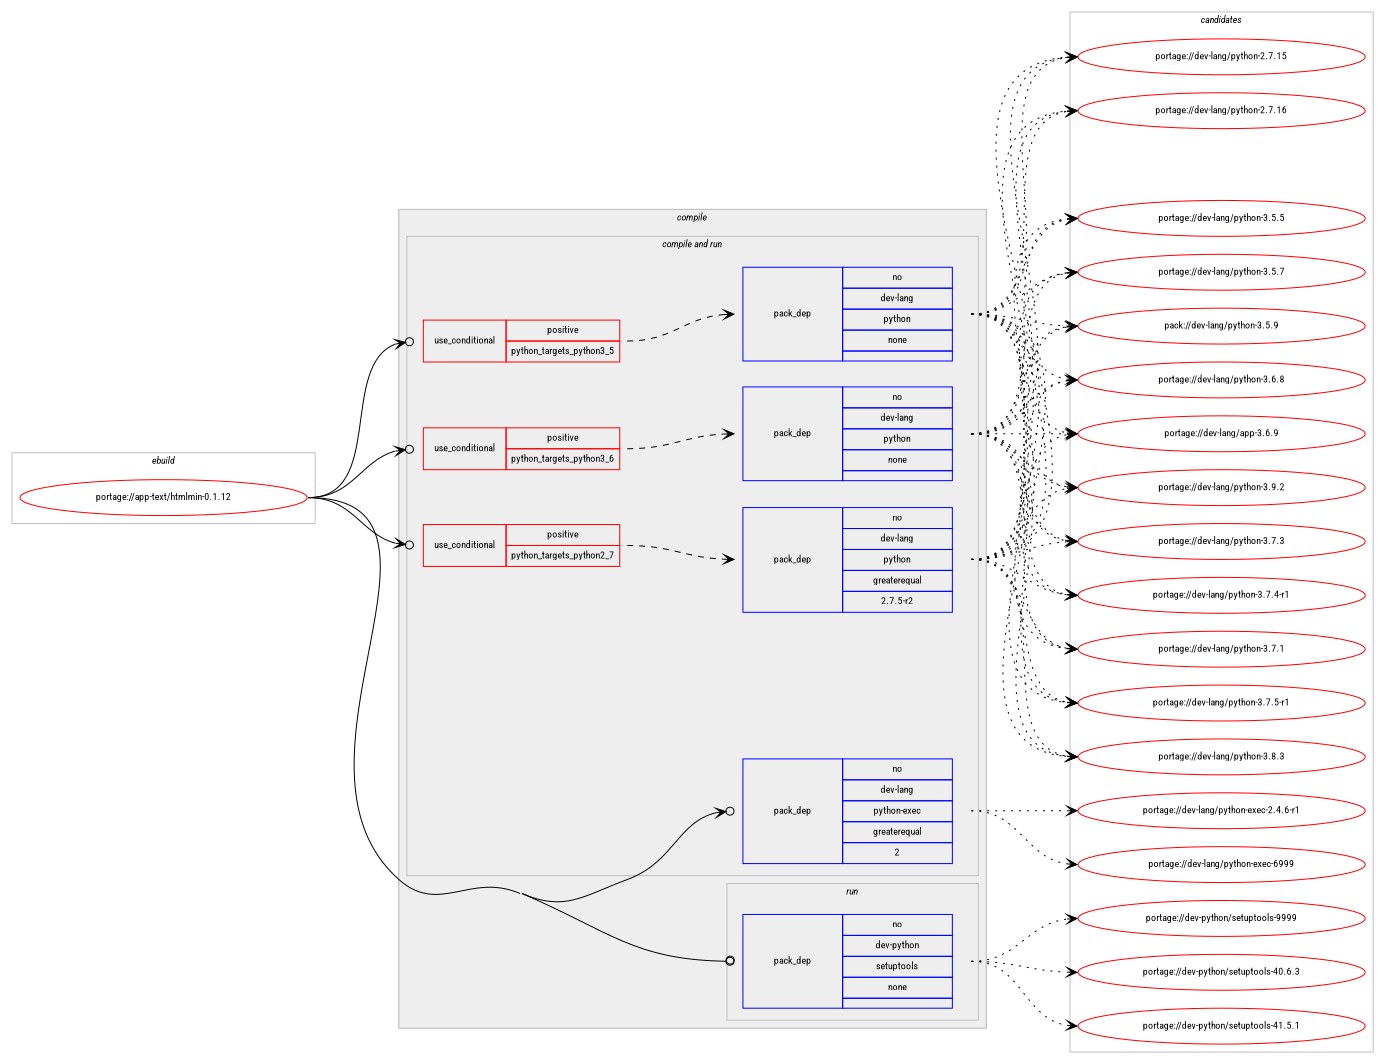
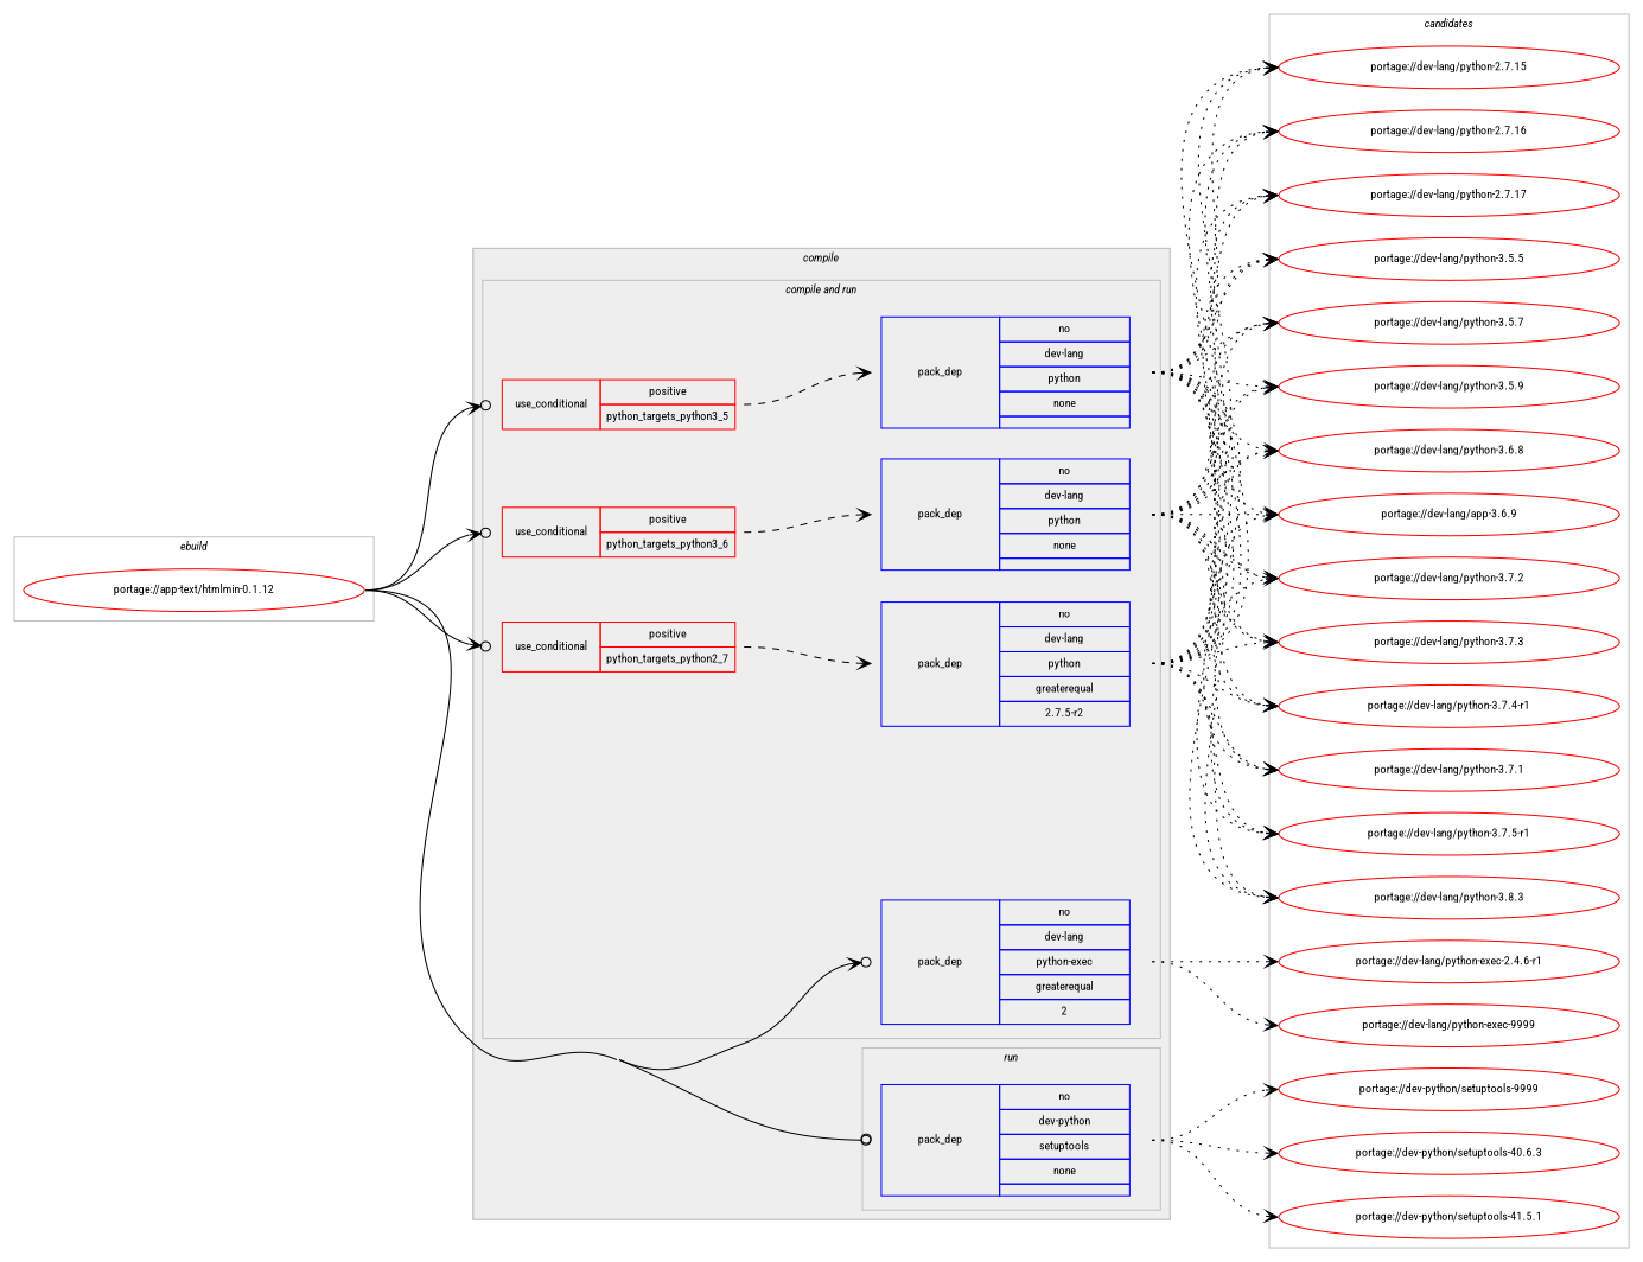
  digraph {
    compound=true
    concentrate=true
    fontname="Roboto Condensed"
    fontsize=10
    newrank=true
    rankdir=LR
    ranksep=1.5
    node [color=red fontname="Roboto Condensed" fontsize=10]
    edge [arrowhead=vee fontname="Roboto Condensed" headport=w style=dotted tailport=e weight=100]
    n1 [label="portage://app-text/htmlmin-0.1.12" width=4]
    n2 [color=blue label=<<TABLE BORDER="0" CELLBORDER="1" CELLSPACING="0" CELLPADDING="4" WIDTH="220"><TR><TD ROWSPAN="6" CELLPADDING="30">pack_dep</TD></TR><TR><TD WIDTH="110">no</TD></TR><TR><TD>dev-lang</TD></TR><TR><TD>python</TD></TR><TR><TD>greaterequal</TD></TR><TR><TD>2.7.5-r2</TD></TR></TABLE>> shape=none]
    n3 [label=<<TABLE BORDER="0" CELLBORDER="1" CELLSPACING="0" CELLPADDING="4"><TR><TD ROWSPAN="3" CELLPADDING="10">use_conditional</TD></TR><TR><TD>positive</TD></TR><TR><TD>python_targets_python2_7</TD></TR></TABLE>> shape=none]
    n4 [color=blue label=<<TABLE BORDER="0" CELLBORDER="1" CELLSPACING="0" CELLPADDING="4" WIDTH="220"><TR><TD ROWSPAN="6" CELLPADDING="30">pack_dep</TD></TR><TR><TD WIDTH="110">no</TD></TR><TR><TD>dev-lang</TD></TR><TR><TD>python</TD></TR><TR><TD>none</TD></TR><TR><TD></TD></TR></TABLE>> shape=none]
    n5 [label=<<TABLE BORDER="0" CELLBORDER="1" CELLSPACING="0" CELLPADDING="4"><TR><TD ROWSPAN="3" CELLPADDING="10">use_conditional</TD></TR><TR><TD>positive</TD></TR><TR><TD>python_targets_python3_5</TD></TR></TABLE>> shape=none]
    n6 [color=blue label=<<TABLE BORDER="0" CELLBORDER="1" CELLSPACING="0" CELLPADDING="4" WIDTH="220"><TR><TD ROWSPAN="6" CELLPADDING="30">pack_dep</TD></TR><TR><TD WIDTH="110">no</TD></TR><TR><TD>dev-lang</TD></TR><TR><TD>python</TD></TR><TR><TD>none</TD></TR><TR><TD></TD></TR></TABLE>> shape=none]
    n7 [label=<<TABLE BORDER="0" CELLBORDER="1" CELLSPACING="0" CELLPADDING="4"><TR><TD ROWSPAN="3" CELLPADDING="10">use_conditional</TD></TR><TR><TD>positive</TD></TR><TR><TD>python_targets_python3_6</TD></TR></TABLE>> shape=none]
    n8 [color=blue label=<<TABLE BORDER="0" CELLBORDER="1" CELLSPACING="0" CELLPADDING="4" WIDTH="220"><TR><TD ROWSPAN="6" CELLPADDING="30">pack_dep</TD></TR><TR><TD WIDTH="110">no</TD></TR><TR><TD>dev-lang</TD></TR><TR><TD>python-exec</TD></TR><TR><TD>greaterequal</TD></TR><TR><TD>2</TD></TR></TABLE>> shape=none]
    n9 [color=blue label=<<TABLE BORDER="0" CELLBORDER="1" CELLSPACING="0" CELLPADDING="4" WIDTH="220"><TR><TD ROWSPAN="6" CELLPADDING="30">pack_dep</TD></TR><TR><TD WIDTH="110">no</TD></TR><TR><TD>dev-python</TD></TR><TR><TD>setuptools</TD></TR><TR><TD>none</TD></TR><TR><TD></TD></TR></TABLE>> shape=none]
    n10 [label="portage://dev-lang/python-2.7.15" width=4]
    n11 [label="portage://dev-lang/python-2.7.16" width=4]
+   n12 [label="portage://dev-lang/python-2.7.17" width=4]
    n13 [label="portage://dev-lang/python-3.5.5" width=4]
    n14 [label="portage://dev-lang/python-3.5.7" width=4]
-   n15 [label="pack://dev-lang/python-3.5.9" width=4]
+   n15 [label="portage://dev-lang/python-3.5.9" width=4]
    n16 [label="portage://dev-lang/python-3.6.8" width=4]
    n17 [label="portage://dev-lang/app-3.6.9" width=4]
-   n18 [label="portage://dev-lang/python-3.9.2" width=4]
+   n18 [label="portage://dev-lang/python-3.7.2" width=4]
    n19 [label="portage://dev-lang/python-3.7.3" width=4]
    n20 [label="portage://dev-lang/python-3.7.4-r1" width=4]
    n21 [label="portage://dev-lang/python-3.7.1" width=4]
    n22 [label="portage://dev-lang/python-3.7.5-r1" width=4]
    n23 [label="portage://dev-lang/python-3.8.3" width=4]
    n24 [label="portage://dev-lang/python-exec-2.4.6-r1" width=4]
-   n25 [label="portage://dev-lang/python-exec-6999" width=4]
+   n25 [label="portage://dev-lang/python-exec-9999" width=4]
    n26 [label="portage://dev-python/setuptools-40.6.3" width=4]
    n27 [label="portage://dev-python/setuptools-41.5.1" width=4]
    n28 [label="portage://dev-python/setuptools-9999" width=4]
    subgraph cluster_1 {
      color=gray
      label=<<i>ebuild</i>>
      rank=same
      n1
    }
    subgraph cluster_2 {
      color=gray
      label=<<i>dependencies</i>>
      subgraph cluster_3 {
        color=gray
        fillcolor="#eeeeee"
        label=<<i>compile</i>>
        style=filled
      }
      subgraph cluster_4 {
        color=gray
        fillcolor="#eeeeee"
        label=<<i>compile and run</i>>
        style=filled
        subgraph sub_5 {
          color=gray
          fillcolor="#eeeeee"
          label=<<i>compile and run</i>>
          style=filled
          n3
          subgraph sub_6 {
            color=gray
            fillcolor="#eeeeee"
            label=<<i>compile and run</i>>
            style=filled
            n2
          }
        }
        subgraph sub_7 {
          color=gray
          fillcolor="#eeeeee"
          label=<<i>compile and run</i>>
          style=filled
          n5
          subgraph sub_8 {
            color=gray
            fillcolor="#eeeeee"
            label=<<i>compile and run</i>>
            style=filled
            n4
          }
        }
        subgraph sub_9 {
          color=gray
          fillcolor="#eeeeee"
          label=<<i>compile and run</i>>
          style=filled
          n7
          subgraph sub_10 {
            color=gray
            fillcolor="#eeeeee"
            label=<<i>compile and run</i>>
            style=filled
            n6
          }
        }
        subgraph sub_11 {
          color=gray
          fillcolor="#eeeeee"
          label=<<i>compile and run</i>>
          style=filled
          n8
        }
      }
      subgraph cluster_12 {
        color=gray
        fillcolor="#eeeeee"
        label=<<i>run</i>>
        style=filled
        subgraph sub_13 {
          color=gray
          fillcolor="#eeeeee"
          label=<<i>run</i>>
          style=filled
          n9
        }
      }
    }
    subgraph cluster_14 {
      color=gray
      label=<<i>candidates</i>>
      rank=same
      subgraph sub_15 {
        color=black
        label=<<i>candidates</i>>
        nodesep=1
        rank=same
        n10
        n11
+       n12
        n13
        n14
        n15
        n16
        n17
        n18
        n19
        n20
        n21
        n22
        n23
      }
      subgraph sub_16 {
        color=black
        label=<<i>candidates</i>>
        nodesep=1
        rank=same
        n10
        n11
+       n12
        n13
        n14
        n15
        n16
        n17
        n18
        n19
        n20
        n21
        n22
        n23
      }
      subgraph sub_17 {
        color=black
        label=<<i>candidates</i>>
        nodesep=1
        rank=same
        n10
        n11
+       n12
        n13
        n14
        n15
        n16
        n17
        n18
        n19
        n20
        n21
        n22
        n23
      }
      subgraph sub_18 {
        color=black
        label=<<i>candidates</i>>
        nodesep=1
        rank=same
        n24
        n25
      }
      subgraph sub_19 {
        color=black
        label=<<i>candidates</i>>
        nodesep=1
        rank=same
        n26
        n27
        n28
      }
    }
    n1 -> n3 [arrowhead=odotvee style=solid weight=20]
    n1 -> n5 [arrowhead=odotvee style=solid weight=20]
    n1 -> n7 [arrowhead=odotvee style=solid weight=20]
    n1 -> n8 [arrowhead=odotvee style=solid weight=20]
    n1 -> n9 [arrowhead=odot style=solid weight=20]
    n2 -> n10
    n2 -> n11
+   n2 -> n12
    n2 -> n13
    n2 -> n14
    n2 -> n15
    n2 -> n16
    n2 -> n17
    n2 -> n18
    n2 -> n19
    n2 -> n20
    n2 -> n21
    n2 -> n22
    n2 -> n23
    n3 -> n2 [style=dashed weight=20]
    n4 -> n10
    n4 -> n11
+   n4 -> n12
    n4 -> n13
    n4 -> n14
    n4 -> n15
    n4 -> n16
    n4 -> n17
    n4 -> n18
    n4 -> n19
    n4 -> n20
    n4 -> n21
    n4 -> n22
    n4 -> n23
    n5 -> n4 [style=dashed weight=20]
    n6 -> n10
    n6 -> n11
+   n6 -> n12
    n6 -> n13
    n6 -> n14
    n6 -> n15
    n6 -> n16
    n6 -> n17
    n6 -> n18
    n6 -> n19
    n6 -> n20
    n6 -> n21
    n6 -> n22
    n6 -> n23
    n7 -> n6 [style=dashed weight=20]
    n8 -> n24
    n8 -> n25
    n9 -> n26
    n9 -> n27
    n9 -> n28
  }
